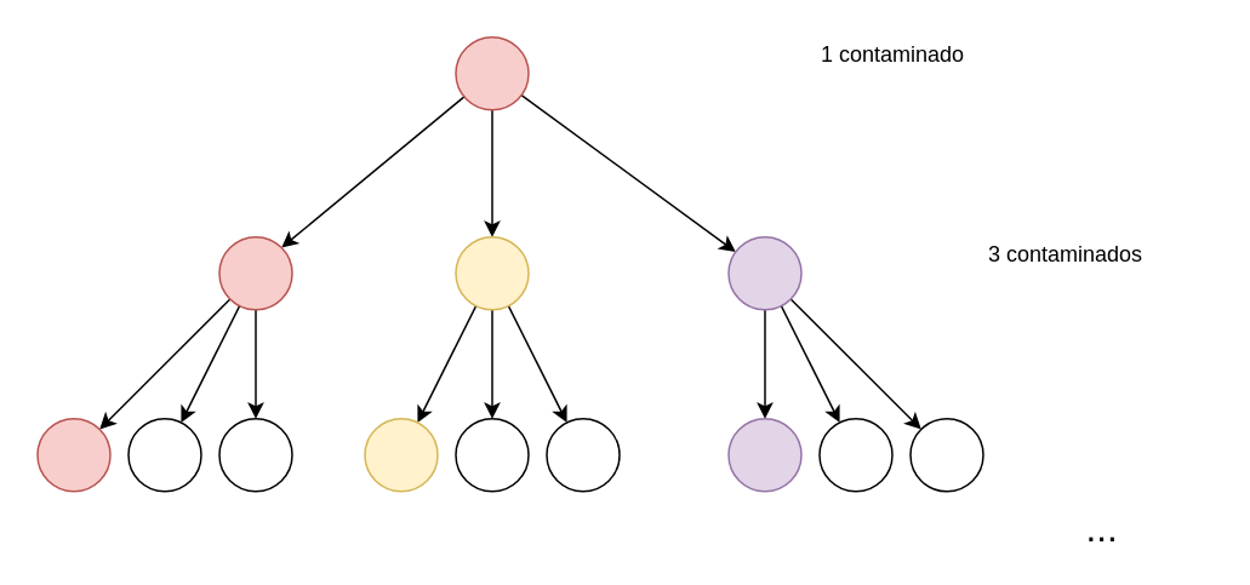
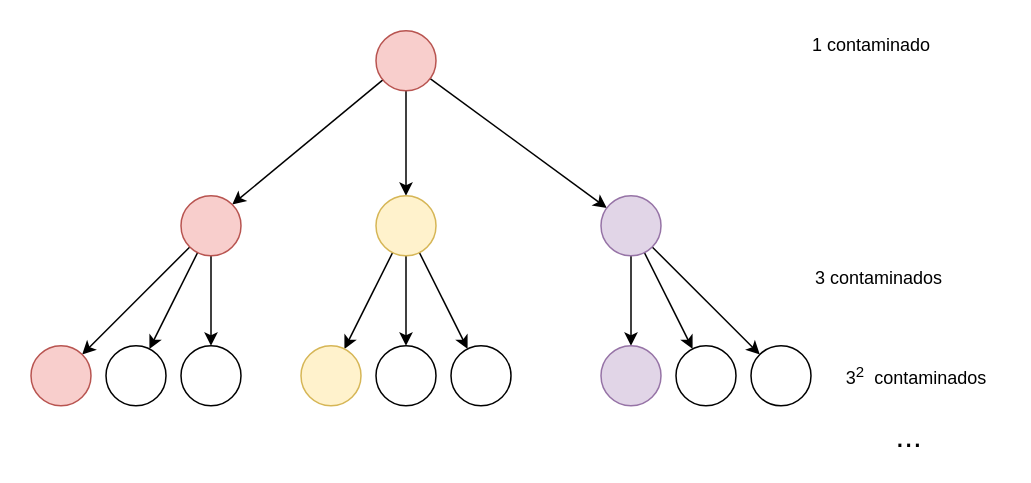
  <mxCell id="0" />
  <mxCell id="1" parent="0" />
  <mxCell id="2" style="rounded=0;orthogonalLoop=1;jettySize=auto;html=1;entryX=1;entryY=0;entryDx=0;entryDy=0;" parent="1" source="5" target="9" edge="1"><mxGeometry relative="1" as="geometry" /></mxCell>
  <mxCell id="3" style="edgeStyle=none;rounded=0;orthogonalLoop=1;jettySize=auto;html=1;" parent="1" source="5" target="13" edge="1"><mxGeometry relative="1" as="geometry" /></mxCell>
  <mxCell id="4" style="edgeStyle=none;rounded=0;orthogonalLoop=1;jettySize=auto;html=1;" parent="1" source="5" target="17" edge="1"><mxGeometry relative="1" as="geometry" /></mxCell>
  <mxCell id="5" value="" style="ellipse;whiteSpace=wrap;html=1;aspect=fixed;fillColor=#f8cecc;strokeColor=#b85450;" parent="1" vertex="1"><mxGeometry x="250" y="20" width="40" height="40" as="geometry" /></mxCell>
  <mxCell id="6" style="edgeStyle=none;rounded=0;orthogonalLoop=1;jettySize=auto;html=1;" parent="1" source="9" target="24" edge="1"><mxGeometry relative="1" as="geometry" /></mxCell>
  <mxCell id="7" style="edgeStyle=none;rounded=0;orthogonalLoop=1;jettySize=auto;html=1;" parent="1" source="9" target="18" edge="1"><mxGeometry relative="1" as="geometry" /></mxCell>
  <mxCell id="8" style="edgeStyle=none;rounded=0;orthogonalLoop=1;jettySize=auto;html=1;" parent="1" source="9" target="21" edge="1"><mxGeometry relative="1" as="geometry" /></mxCell>
  <mxCell id="9" value="" style="ellipse;whiteSpace=wrap;html=1;aspect=fixed;fillColor=#f8cecc;strokeColor=#b85450;" parent="1" vertex="1"><mxGeometry x="120" y="130" width="40" height="40" as="geometry" /></mxCell>
  <mxCell id="10" style="edgeStyle=none;rounded=0;orthogonalLoop=1;jettySize=auto;html=1;" parent="1" source="13" target="25" edge="1"><mxGeometry relative="1" as="geometry" /></mxCell>
  <mxCell id="11" style="edgeStyle=none;rounded=0;orthogonalLoop=1;jettySize=auto;html=1;" parent="1" source="13" target="22" edge="1"><mxGeometry relative="1" as="geometry" /></mxCell>
  <mxCell id="12" style="edgeStyle=none;rounded=0;orthogonalLoop=1;jettySize=auto;html=1;" parent="1" source="13" target="19" edge="1"><mxGeometry relative="1" as="geometry" /></mxCell>
  <mxCell id="13" value="" style="ellipse;whiteSpace=wrap;html=1;aspect=fixed;fillColor=#fff2cc;strokeColor=#d6b656;" parent="1" vertex="1"><mxGeometry x="250" y="130" width="40" height="40" as="geometry" /></mxCell>
  <mxCell id="14" style="edgeStyle=none;rounded=0;orthogonalLoop=1;jettySize=auto;html=1;" parent="1" source="17" target="23" edge="1"><mxGeometry relative="1" as="geometry" /></mxCell>
  <mxCell id="15" style="edgeStyle=none;rounded=0;orthogonalLoop=1;jettySize=auto;html=1;" parent="1" source="17" target="20" edge="1"><mxGeometry relative="1" as="geometry" /></mxCell>
  <mxCell id="16" style="edgeStyle=none;rounded=0;orthogonalLoop=1;jettySize=auto;html=1;entryX=0;entryY=0;entryDx=0;entryDy=0;" parent="1" source="17" target="26" edge="1"><mxGeometry relative="1" as="geometry" /></mxCell>
  <mxCell id="17" value="" style="ellipse;whiteSpace=wrap;html=1;aspect=fixed;fillColor=#e1d5e7;strokeColor=#9673a6;" parent="1" vertex="1"><mxGeometry x="400" y="130" width="40" height="40" as="geometry" /></mxCell>
  <mxCell id="18" value="" style="ellipse;whiteSpace=wrap;html=1;aspect=fixed;" parent="1" vertex="1"><mxGeometry x="70" y="230" width="40" height="40" as="geometry" /></mxCell>
  <mxCell id="19" value="" style="ellipse;whiteSpace=wrap;html=1;aspect=fixed;" parent="1" vertex="1"><mxGeometry x="300" y="230" width="40" height="40" as="geometry" /></mxCell>
  <mxCell id="20" value="" style="ellipse;whiteSpace=wrap;html=1;aspect=fixed;" parent="1" vertex="1"><mxGeometry x="450" y="230" width="40" height="40" as="geometry" /></mxCell>
  <mxCell id="21" value="" style="ellipse;whiteSpace=wrap;html=1;aspect=fixed;fillColor=#f8cecc;strokeColor=#b85450;" parent="1" vertex="1"><mxGeometry x="20" y="230" width="40" height="40" as="geometry" /></mxCell>
  <mxCell id="22" value="" style="ellipse;whiteSpace=wrap;html=1;aspect=fixed;" parent="1" vertex="1"><mxGeometry x="250" y="230" width="40" height="40" as="geometry" /></mxCell>
  <mxCell id="23" value="" style="ellipse;whiteSpace=wrap;html=1;aspect=fixed;fillColor=#e1d5e7;strokeColor=#9673a6;" parent="1" vertex="1"><mxGeometry x="400" y="230" width="40" height="40" as="geometry" /></mxCell>
  <mxCell id="24" value="" style="ellipse;whiteSpace=wrap;html=1;aspect=fixed;" parent="1" vertex="1"><mxGeometry x="120" y="230" width="40" height="40" as="geometry" /></mxCell>
  <mxCell id="25" value="" style="ellipse;whiteSpace=wrap;html=1;aspect=fixed;fillColor=#fff2cc;strokeColor=#d6b656;" parent="1" vertex="1"><mxGeometry x="200" y="230" width="40" height="40" as="geometry" /></mxCell>
  <mxCell id="26" value="" style="ellipse;whiteSpace=wrap;html=1;aspect=fixed;" parent="1" vertex="1"><mxGeometry x="500" y="230" width="40" height="40" as="geometry" /></mxCell>
- <mxCell id="27" value="1 contaminado" style="text;html=1;align=center;verticalAlign=middle;resizable=0;points=[];autosize=1;strokeColor=none;" parent="1" vertex="1"><mxGeometry x="445" y="20" width="90" height="20" as="geometry" /></mxCell>
- <mxCell id="28" value="3 contaminados" style="text;html=1;align=center;verticalAlign=middle;resizable=0;points=[];autosize=1;strokeColor=none;" parent="1" vertex="1"><mxGeometry x="535" y="130" width="100" height="20" as="geometry" /></mxCell>
+ <mxCell id="27" value="1 contaminado" style="text;html=1;align=center;verticalAlign=middle;resizable=0;points=[];autosize=1;strokeColor=none;" parent="1" vertex="1"><mxGeometry x="535" y="20" width="90" height="20" as="geometry" /></mxCell>
+ <mxCell id="28" value="3 contaminados" style="text;html=1;align=center;verticalAlign=middle;resizable=0;points=[];autosize=1;strokeColor=none;" parent="1" vertex="1"><mxGeometry x="535" y="175" width="100" height="20" as="geometry" /></mxCell>
+ <mxCell id="29" value="3&lt;sup&gt;2&lt;/sup&gt;&amp;nbsp; contaminados" style="text;html=1;align=center;verticalAlign=middle;resizable=0;points=[];autosize=1;strokeColor=none;" parent="1" vertex="1"><mxGeometry x="555" y="240" width="110" height="20" as="geometry" /></mxCell>
  <mxCell id="30" value="&lt;font style=&quot;font-size: 21px&quot;&gt;...&lt;/font&gt;" style="text;html=1;align=center;verticalAlign=middle;resizable=0;points=[];autosize=1;strokeColor=none;" parent="1" vertex="1"><mxGeometry x="590" y="280" width="30" height="20" as="geometry" /></mxCell>
